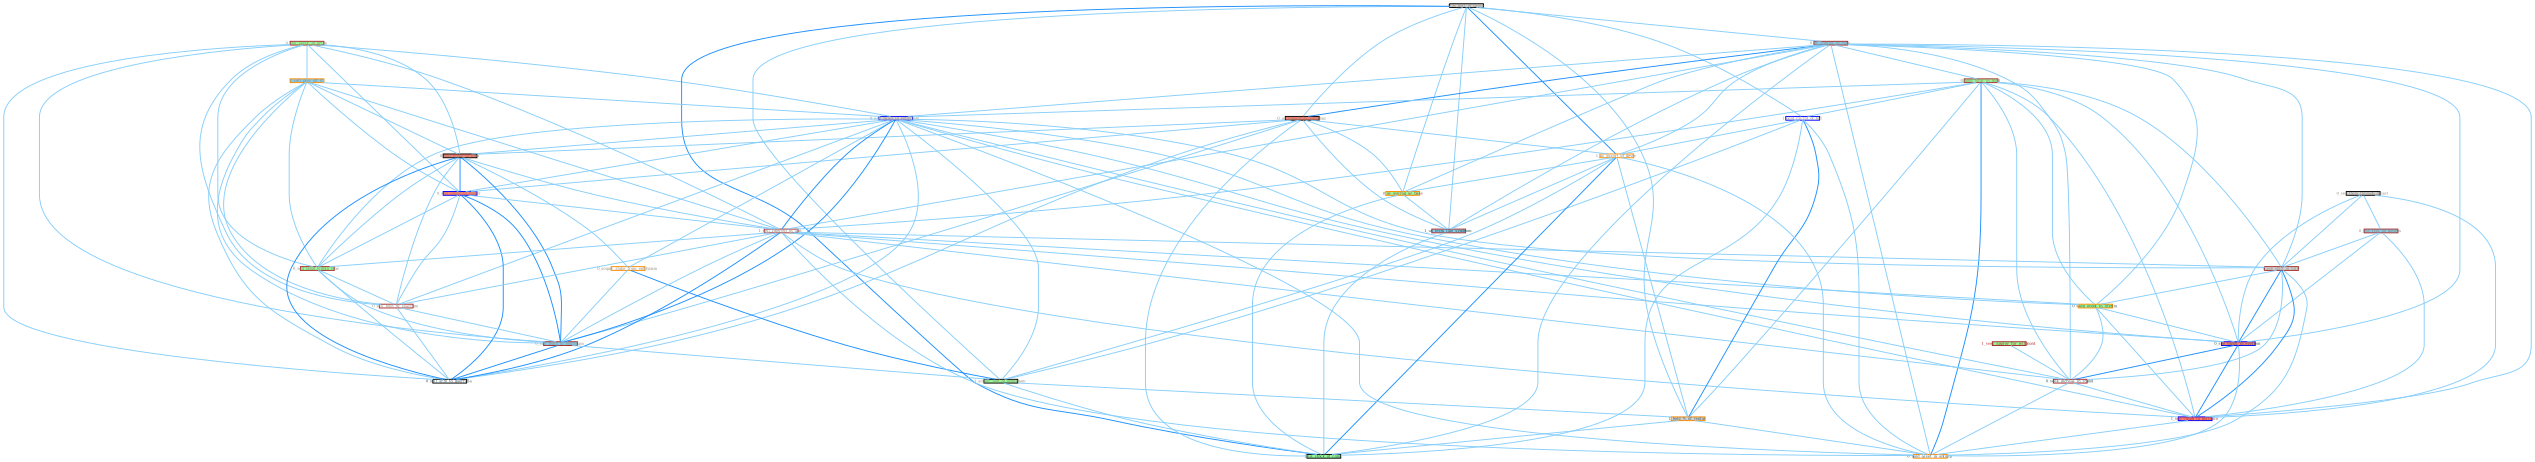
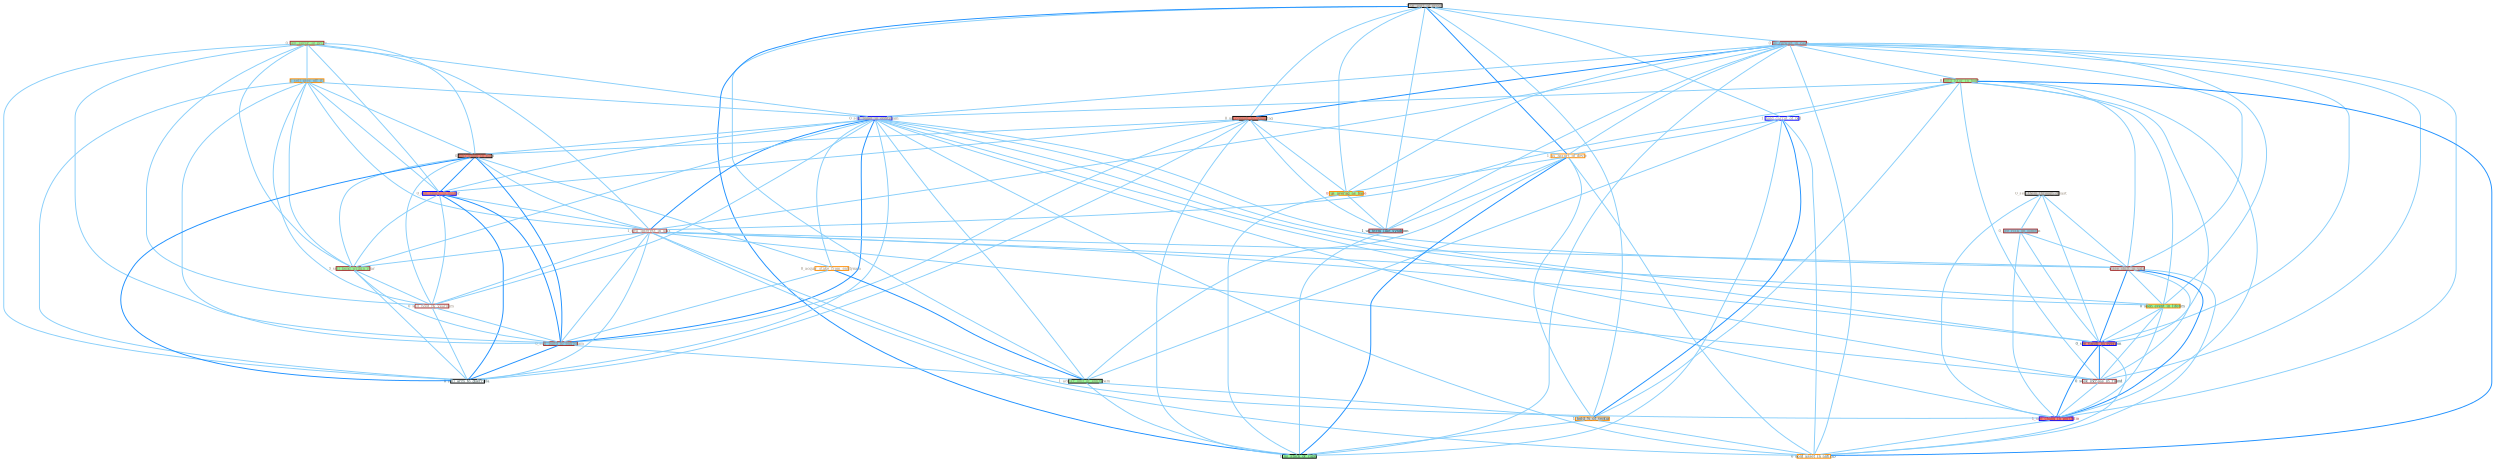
  graph {
    node [color=brown fillcolor=palegreen fixedsize=true fontcolor="#8b7d6b" fontsize=4 shape=polygon style=filled]
    edge [color="#87cefa" w=1]
    "0_sell_secur_at_price " [height=.06 width=.5]
    "0_see_them_through_disast " [color=black fillcolor=lightgrey height=.06 width=.5]
    "1_us_part_of_proce " [color=black fillcolor=lightgrey height=.06 width=.5]
    "1_sell_piec_off_it " [color=darkorange fillcolor=skyblue height=.06 width=.5]
    "0_us_consult_in_case " [fillcolor=skyblue height=.06 width=.5]
    "0_us_consult_to_advantag " [color=black fillcolor=salmon height=.06 width=.5]
    "0_hold_futur_in_hand " [height=.06 width=.5]
    "0_sell_panel_in_entitynam " [color=blue fillcolor=lightgrey height=.06 width=.5]
    "0_sell_stake_to_fund " [color=black fillcolor=salmon height=.06 width=.5]
    "0_acquir_stake_from_entitynam " [color=darkorange fillcolor=white height=.06 width=.5]
    "0_see_risk_on_dimens " [fillcolor=skyblue height=.06 width=.5]
    "0_sell_share_to_maker " [color=blue fillcolor=salmon height=.06 width=.5]
    "1_sell_interest_in_unit " [fillcolor=white height=.06 width=.5]
    "0_sell_bond_within_year " [height=.06 width=.5]
    "0_sell_hold_by_yearnum " [fillcolor=white height=.06 width=.5]
    "0_sell_build_to_entitynam " [fillcolor=skyblue height=.06 width=.5]
    "1_hold_carrot_of_bid " [color=blue fillcolor=white height=.06 width=.5]
    "1_see_shift_in_valu " [fillcolor=lightgrey height=.06 width=.5]
    "1_us_assort_of_devic " [color=darkorange fillcolor=white height=.06 width=.5]
    "1_acquir_unit_of_entitynam " [color=black height=.06 width=.5]
    n21 [color=darkorange fontcolor="#b22222" height=.06 label="8_us_averag_as_base" width=.5]
-   "1_seek_approv_for_withhold " [fontcolor="#b22222" height=.06 width=.5]
    "1_see_chang_in_portfolio " [color=blue fillcolor=salmon fontcolor="#b22222" height=.06 width=.5]
    "0_sell_arm_to_guerrilla " [color=black fillcolor=white fontcolor="#2f4f4f" height=.06 width=.5]
    "0_see_vaniti_in_everyon " [color=blue fillcolor=salmon fontcolor="#2f4f4f" height=.06 width=.5]
    "1_us_term_like_syndrom " [fillcolor=skyblue fontcolor="#2f4f4f" height=.06 width=.5]
    "1_hold_%_of_ventur " [color=darkorange fillcolor=lightgrey fontcolor="#2f4f4f" height=.06 width=.5]
    "1_us_stock_of_capit " [color=black fontcolor="#2f4f4f" height=.06 width=.5]
    "0_seen_event_in_lifetim " [color=darkorange fontcolor="#2f4f4f" height=.06 width=.5]
    "0_seek_increas_in_round " [fillcolor=white fontcolor="#2f4f4f" height=.06 width=.5]
    "0_hold_asset_in_anticip " [color=darkorange fillcolor=white fontcolor="#2f4f4f" height=.06 width=.5]
    subgraph sub_1 {
      "0_sell_secur_at_price "
      "0_see_them_through_disast "
      "1_us_part_of_proce "
      "1_sell_piec_off_it "
      "0_us_consult_in_case "
      "0_us_consult_to_advantag "
      "0_hold_futur_in_hand "
      "0_sell_panel_in_entitynam "
      "0_sell_stake_to_fund "
      "0_acquir_stake_from_entitynam "
      "0_see_risk_on_dimens "
      "0_sell_share_to_maker "
      "1_sell_interest_in_unit "
      "0_sell_bond_within_year "
      "0_sell_hold_by_yearnum "
      "0_sell_build_to_entitynam "
      "1_hold_carrot_of_bid "
      "1_see_shift_in_valu "
      "1_us_assort_of_devic "
      "1_acquir_unit_of_entitynam "
    }
    subgraph sub_2 {
      n21
-     "1_seek_approv_for_withhold "
      "1_see_chang_in_portfolio "
    }
    "0_sell_secur_at_price " -- "1_sell_piec_off_it "
    "0_sell_secur_at_price " -- "0_sell_panel_in_entitynam "
    "0_sell_secur_at_price " -- "0_sell_stake_to_fund "
    "0_sell_secur_at_price " -- "0_sell_share_to_maker "
    "0_sell_secur_at_price " -- "1_sell_interest_in_unit "
    "0_sell_secur_at_price " -- "0_sell_bond_within_year "
    "0_sell_secur_at_price " -- "0_sell_hold_by_yearnum "
    "0_sell_secur_at_price " -- "0_sell_build_to_entitynam "
    "0_sell_secur_at_price " -- "0_sell_arm_to_guerrilla "
    "0_see_them_through_disast " -- "0_see_risk_on_dimens "
    "0_see_them_through_disast " -- "1_see_shift_in_valu "
    "0_see_them_through_disast " -- "1_see_chang_in_portfolio "
    "0_see_them_through_disast " -- "0_see_vaniti_in_everyon "
    "1_us_part_of_proce " -- "0_us_consult_in_case "
    "1_us_part_of_proce " -- "0_us_consult_to_advantag "
    "1_us_part_of_proce " -- "1_hold_carrot_of_bid "
    "1_us_part_of_proce " -- "1_us_assort_of_devic " [color="#1e90ff" w=2]
    "1_us_part_of_proce " -- "1_acquir_unit_of_entitynam "
    "1_us_part_of_proce " -- n21
    "1_us_part_of_proce " -- "1_us_term_like_syndrom "
    "1_us_part_of_proce " -- "1_hold_%_of_ventur "
    "1_us_part_of_proce " -- "1_us_stock_of_capit " [color="#1e90ff" w=2]
    "1_sell_piec_off_it " -- "0_sell_panel_in_entitynam "
    "1_sell_piec_off_it " -- "0_sell_stake_to_fund "
    "1_sell_piec_off_it " -- "0_sell_share_to_maker "
    "1_sell_piec_off_it " -- "1_sell_interest_in_unit "
    "1_sell_piec_off_it " -- "0_sell_bond_within_year "
    "1_sell_piec_off_it " -- "0_sell_hold_by_yearnum "
    "1_sell_piec_off_it " -- "0_sell_build_to_entitynam "
    "1_sell_piec_off_it " -- "0_sell_arm_to_guerrilla "
    "0_us_consult_in_case " -- "0_us_consult_to_advantag " [color="#1e90ff" w=2]
    "0_us_consult_in_case " -- "0_hold_futur_in_hand "
    "0_us_consult_in_case " -- "0_sell_panel_in_entitynam "
    "0_us_consult_in_case " -- "1_sell_interest_in_unit "
    "0_us_consult_in_case " -- "1_see_shift_in_valu "
    "0_us_consult_in_case " -- "1_us_assort_of_devic "
    "0_us_consult_in_case " -- n21
    "0_us_consult_in_case " -- "1_see_chang_in_portfolio "
    "0_us_consult_in_case " -- "0_see_vaniti_in_everyon "
    "0_us_consult_in_case " -- "1_us_term_like_syndrom "
    "0_us_consult_in_case " -- "1_us_stock_of_capit "
    "0_us_consult_in_case " -- "0_seen_event_in_lifetim "
    "0_us_consult_in_case " -- "0_seek_increas_in_round "
    "0_us_consult_in_case " -- "0_hold_asset_in_anticip "
    "0_us_consult_to_advantag " -- "0_sell_stake_to_fund "
    "0_us_consult_to_advantag " -- "0_sell_share_to_maker "
    "0_us_consult_to_advantag " -- "0_sell_build_to_entitynam "
    "0_us_consult_to_advantag " -- "1_us_assort_of_devic "
    "0_us_consult_to_advantag " -- n21
    "0_us_consult_to_advantag " -- "0_sell_arm_to_guerrilla "
    "0_us_consult_to_advantag " -- "1_us_term_like_syndrom "
    "0_us_consult_to_advantag " -- "1_us_stock_of_capit "
    "0_hold_futur_in_hand " -- "0_sell_panel_in_entitynam "
    "0_hold_futur_in_hand " -- "1_sell_interest_in_unit "
    "0_hold_futur_in_hand " -- "1_hold_carrot_of_bid "
    "0_hold_futur_in_hand " -- "1_see_shift_in_valu "
    "0_hold_futur_in_hand " -- "1_see_chang_in_portfolio "
    "0_hold_futur_in_hand " -- "0_see_vaniti_in_everyon "
    "0_hold_futur_in_hand " -- "1_hold_%_of_ventur "
    "0_hold_futur_in_hand " -- "0_seen_event_in_lifetim "
    "0_hold_futur_in_hand " -- "0_seek_increas_in_round "
    "0_hold_futur_in_hand " -- "0_hold_asset_in_anticip " [color="#1e90ff" w=2]
    "0_sell_panel_in_entitynam " -- "0_sell_stake_to_fund "
    "0_sell_panel_in_entitynam " -- "0_acquir_stake_from_entitynam "
    "0_sell_panel_in_entitynam " -- "0_sell_share_to_maker "
    "0_sell_panel_in_entitynam " -- "1_sell_interest_in_unit " [color="#1e90ff" w=2]
    "0_sell_panel_in_entitynam " -- "0_sell_bond_within_year "
    "0_sell_panel_in_entitynam " -- "0_sell_hold_by_yearnum "
    "0_sell_panel_in_entitynam " -- "0_sell_build_to_entitynam " [color="#1e90ff" w=2]
    "0_sell_panel_in_entitynam " -- "1_see_shift_in_valu "
    "0_sell_panel_in_entitynam " -- "1_acquir_unit_of_entitynam "
    "0_sell_panel_in_entitynam " -- "1_see_chang_in_portfolio "
    "0_sell_panel_in_entitynam " -- "0_sell_arm_to_guerrilla "
    "0_sell_panel_in_entitynam " -- "0_see_vaniti_in_everyon "
    "0_sell_panel_in_entitynam " -- "0_seen_event_in_lifetim "
    "0_sell_panel_in_entitynam " -- "0_seek_increas_in_round "
    "0_sell_panel_in_entitynam " -- "0_hold_asset_in_anticip "
    "0_sell_stake_to_fund " -- "0_acquir_stake_from_entitynam "
    "0_sell_stake_to_fund " -- "0_sell_share_to_maker " [color="#1e90ff" w=2]
    "0_sell_stake_to_fund " -- "1_sell_interest_in_unit "
    "0_sell_stake_to_fund " -- "0_sell_bond_within_year "
    "0_sell_stake_to_fund " -- "0_sell_hold_by_yearnum "
    "0_sell_stake_to_fund " -- "0_sell_build_to_entitynam " [color="#1e90ff" w=2]
    "0_sell_stake_to_fund " -- "0_sell_arm_to_guerrilla " [color="#1e90ff" w=2]
    "0_acquir_stake_from_entitynam " -- "0_sell_build_to_entitynam "
    "0_acquir_stake_from_entitynam " -- "1_acquir_unit_of_entitynam " [color="#1e90ff" w=2]
    "0_see_risk_on_dimens " -- "1_see_shift_in_valu "
    "0_see_risk_on_dimens " -- "1_see_chang_in_portfolio "
    "0_see_risk_on_dimens " -- "0_see_vaniti_in_everyon "
    "0_sell_share_to_maker " -- "1_sell_interest_in_unit "
    "0_sell_share_to_maker " -- "0_sell_bond_within_year "
    "0_sell_share_to_maker " -- "0_sell_hold_by_yearnum "
    "0_sell_share_to_maker " -- "0_sell_build_to_entitynam " [color="#1e90ff" w=2]
    "0_sell_share_to_maker " -- "0_sell_arm_to_guerrilla " [color="#1e90ff" w=2]
    "1_sell_interest_in_unit " -- "0_sell_bond_within_year "
    "1_sell_interest_in_unit " -- "0_sell_hold_by_yearnum "
    "1_sell_interest_in_unit " -- "0_sell_build_to_entitynam "
    "1_sell_interest_in_unit " -- "1_see_shift_in_valu "
    "1_sell_interest_in_unit " -- "1_see_chang_in_portfolio "
-   "1_sell_interest_in_unit " -- "0_sell_arm_to_guerrilla " [color="#1e90ff"]
+   "1_sell_interest_in_unit " -- "0_sell_arm_to_guerrilla "
    "1_sell_interest_in_unit " -- "0_see_vaniti_in_everyon "
    "1_sell_interest_in_unit " -- "0_seen_event_in_lifetim "
    "1_sell_interest_in_unit " -- "0_seek_increas_in_round "
    "1_sell_interest_in_unit " -- "0_hold_asset_in_anticip "
    "0_sell_bond_within_year " -- "0_sell_hold_by_yearnum "
    "0_sell_bond_within_year " -- "0_sell_build_to_entitynam "
    "0_sell_bond_within_year " -- "0_sell_arm_to_guerrilla "
    "0_sell_hold_by_yearnum " -- "0_sell_build_to_entitynam "
    "0_sell_hold_by_yearnum " -- "0_sell_arm_to_guerrilla "
    "0_sell_build_to_entitynam " -- "1_acquir_unit_of_entitynam "
    "0_sell_build_to_entitynam " -- "0_sell_arm_to_guerrilla " [color="#1e90ff" w=2]
    "1_hold_carrot_of_bid " -- "1_us_assort_of_devic "
    "1_hold_carrot_of_bid " -- "1_acquir_unit_of_entitynam "
    "1_hold_carrot_of_bid " -- "1_hold_%_of_ventur " [color="#1e90ff" w=2]
    "1_hold_carrot_of_bid " -- "1_us_stock_of_capit "
    "1_hold_carrot_of_bid " -- "0_hold_asset_in_anticip "
    "1_see_shift_in_valu " -- "1_see_chang_in_portfolio " [color="#1e90ff" w=2]
    "1_see_shift_in_valu " -- "0_see_vaniti_in_everyon " [color="#1e90ff" w=2]
    "1_see_shift_in_valu " -- "0_seen_event_in_lifetim "
    "1_see_shift_in_valu " -- "0_seek_increas_in_round "
    "1_see_shift_in_valu " -- "0_hold_asset_in_anticip "
    "1_us_assort_of_devic " -- "1_acquir_unit_of_entitynam "
    "1_us_assort_of_devic " -- n21
    "1_us_assort_of_devic " -- "1_us_term_like_syndrom "
    "1_us_assort_of_devic " -- "1_hold_%_of_ventur "
    "1_us_assort_of_devic " -- "1_us_stock_of_capit " [color="#1e90ff" w=2]
    "1_us_assort_of_devic " -- "0_hold_asset_in_anticip "
    "1_acquir_unit_of_entitynam " -- "1_hold_%_of_ventur "
    "1_acquir_unit_of_entitynam " -- "1_us_stock_of_capit "
    n21 -- "1_us_term_like_syndrom "
    n21 -- "1_us_stock_of_capit "
-   "1_seek_approv_for_withhold " -- "0_seek_increas_in_round "
    "1_see_chang_in_portfolio " -- "0_hold_asset_in_anticip "
    "0_see_vaniti_in_everyon " -- "1_see_chang_in_portfolio " [color="#1e90ff" w=2]
    "0_see_vaniti_in_everyon " -- "0_seek_increas_in_round " [color="#1e90ff"]
    "0_see_vaniti_in_everyon " -- "0_hold_asset_in_anticip "
    "1_us_term_like_syndrom " -- "1_us_stock_of_capit "
    "1_hold_%_of_ventur " -- "1_us_stock_of_capit "
    "1_hold_%_of_ventur " -- "0_hold_asset_in_anticip "
    "0_seen_event_in_lifetim " -- "1_see_chang_in_portfolio "
    "0_seen_event_in_lifetim " -- "0_see_vaniti_in_everyon "
    "0_seen_event_in_lifetim " -- "0_seek_increas_in_round "
    "0_seek_increas_in_round " -- "1_see_chang_in_portfolio "
-   "0_seek_increas_in_round " -- "0_hold_asset_in_anticip "
  }
